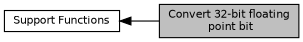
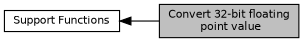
  digraph {
    rankdir=LR
    node [color=black fontname=Helvetica fontsize=10 shape=box style=filled]
-   n1 [fillcolor=grey75 fontcolor=black height=0.2 label="Convert 32-bit floating\l point bit" width=0.4]
+   n1 [fillcolor=grey75 fontcolor=black height=0.2 label="Convert 32-bit floating\l point value" width=0.4]
    n2 [fillcolor=white height=0.2 label="Support Functions" width=0.4]
    n2 -> n1 [dir=back fontname=Helvetica fontsize=10 labelfontname=Helvetica labelfontsize=10 shape=plaintext style=solid]
  }
